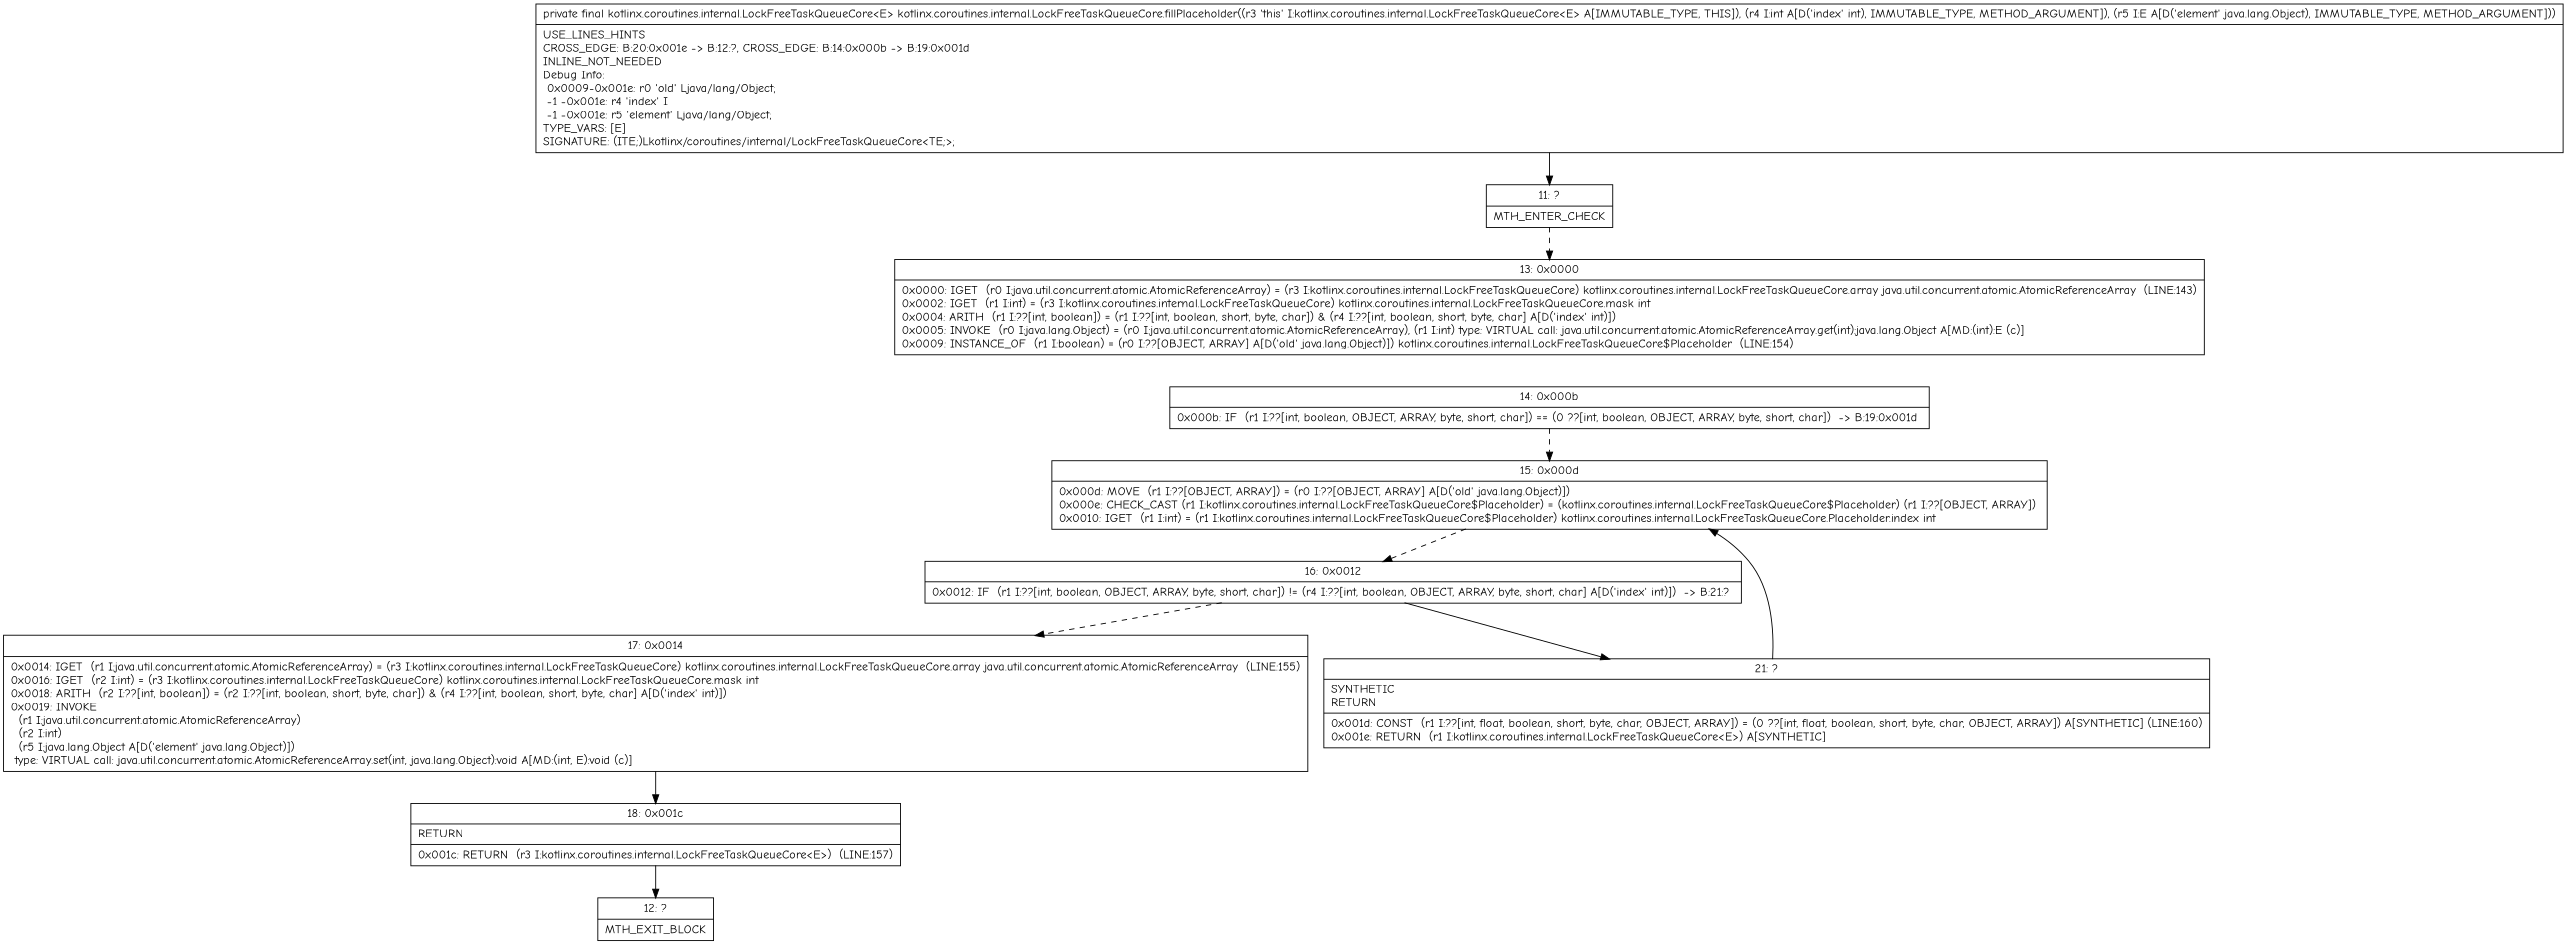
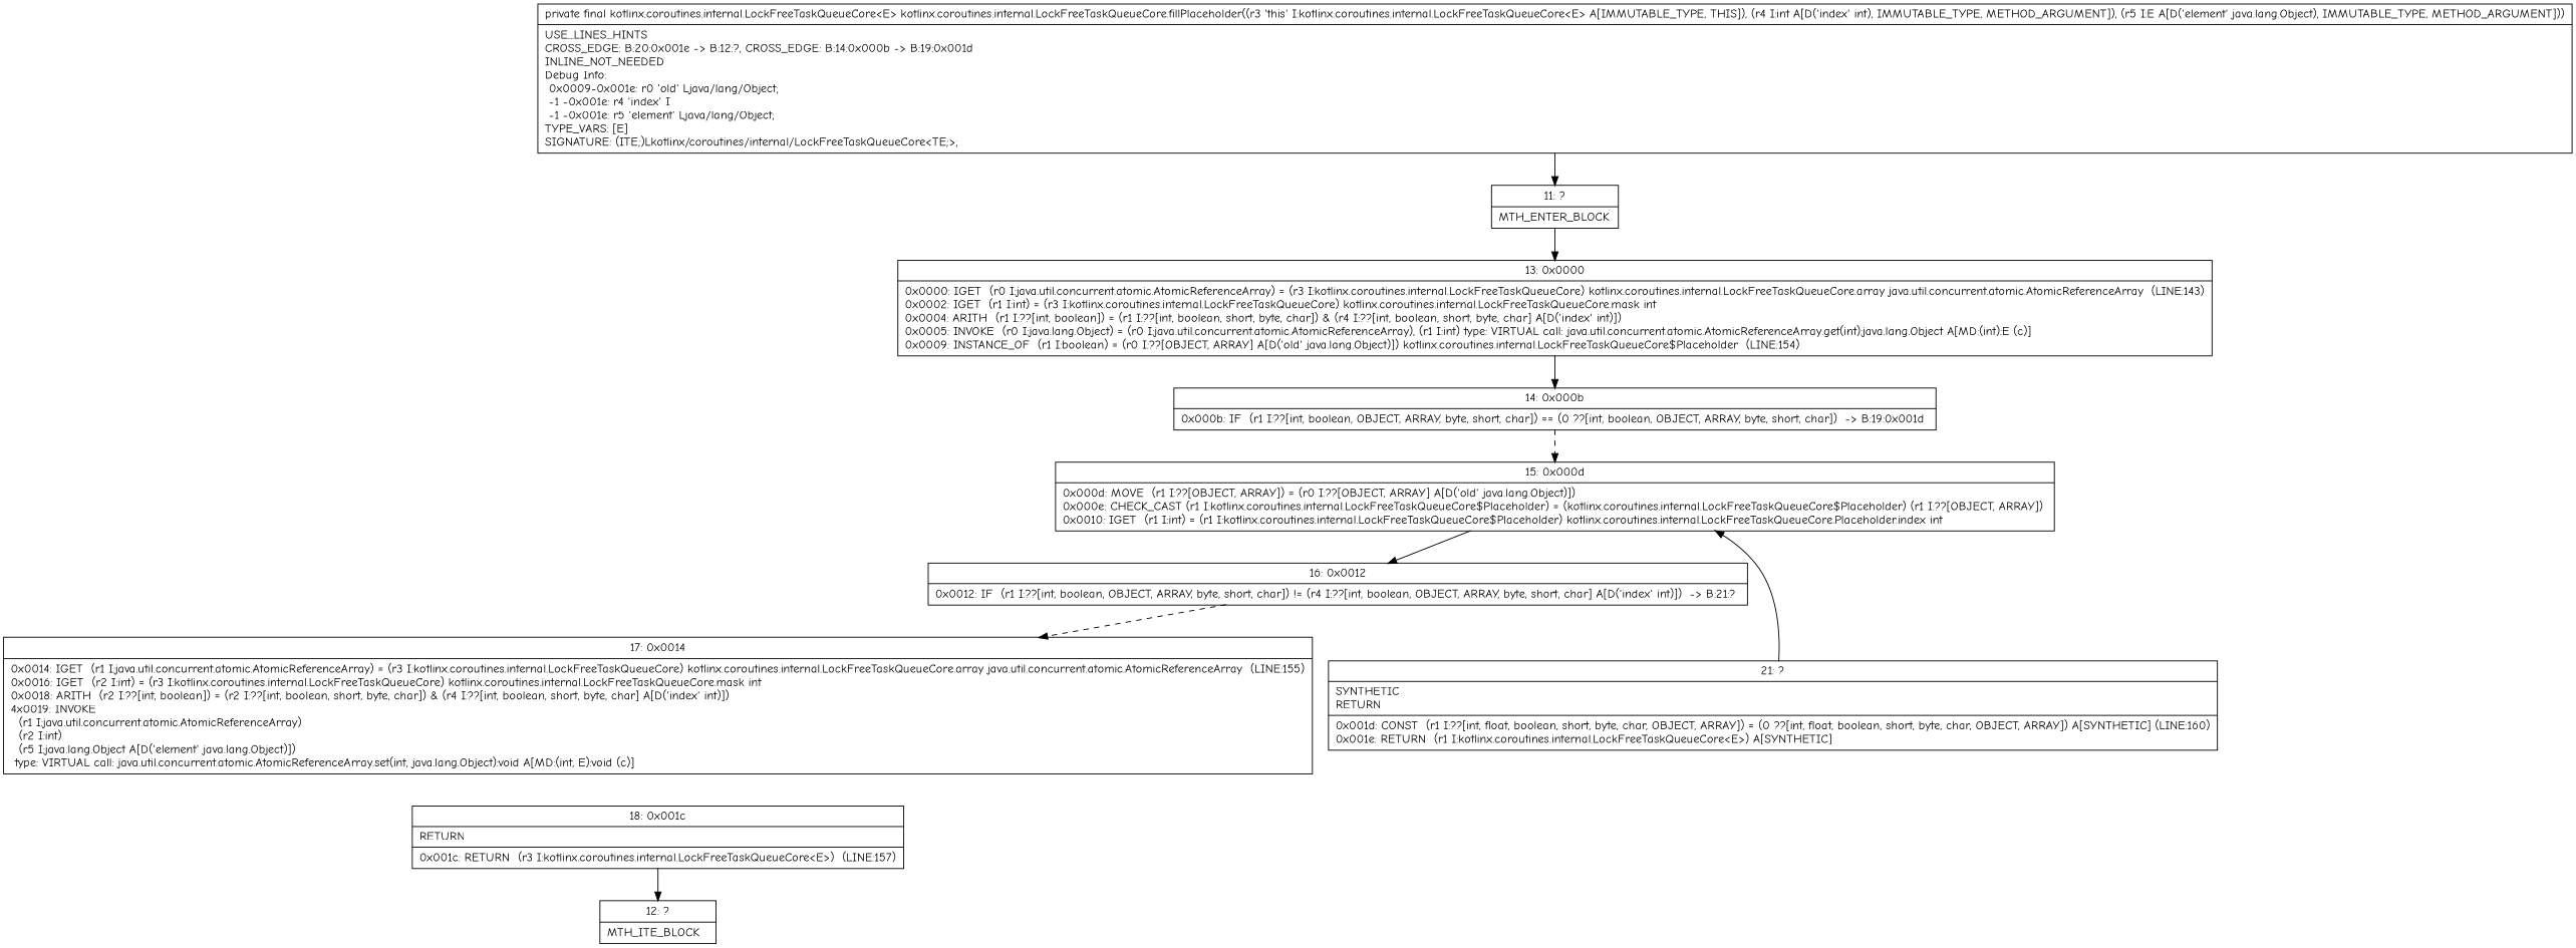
  digraph {
    fontname="Comic Neue"
    node [fontname="Comic Neue" shape=record]
    edge [fontname="Comic Neue"]
-   n1 [label="{11\:\ ?|MTH_ENTER_CHECK\l}"]
+   n1 [label="{11\:\ ?|MTH_ENTER_BLOCK\l}"]
    n2 [label="{13\:\ 0x0000|0x0000: IGET  (r0 I:java.util.concurrent.atomic.AtomicReferenceArray) = (r3 I:kotlinx.coroutines.internal.LockFreeTaskQueueCore) kotlinx.coroutines.internal.LockFreeTaskQueueCore.array java.util.concurrent.atomic.AtomicReferenceArray  (LINE:143)\l0x0002: IGET  (r1 I:int) = (r3 I:kotlinx.coroutines.internal.LockFreeTaskQueueCore) kotlinx.coroutines.internal.LockFreeTaskQueueCore.mask int \l0x0004: ARITH  (r1 I:??[int, boolean]) = (r1 I:??[int, boolean, short, byte, char]) & (r4 I:??[int, boolean, short, byte, char] A[D('index' int)]) \l0x0005: INVOKE  (r0 I:java.lang.Object) = (r0 I:java.util.concurrent.atomic.AtomicReferenceArray), (r1 I:int) type: VIRTUAL call: java.util.concurrent.atomic.AtomicReferenceArray.get(int):java.lang.Object A[MD:(int):E (c)]\l0x0009: INSTANCE_OF  (r1 I:boolean) = (r0 I:??[OBJECT, ARRAY] A[D('old' java.lang.Object)]) kotlinx.coroutines.internal.LockFreeTaskQueueCore$Placeholder  (LINE:154)\l}"]
    n3 [label="{14\:\ 0x000b|0x000b: IF  (r1 I:??[int, boolean, OBJECT, ARRAY, byte, short, char]) == (0 ??[int, boolean, OBJECT, ARRAY, byte, short, char])  \-\> B:19:0x001d \l}"]
    n4 [label="{15\:\ 0x000d|0x000d: MOVE  (r1 I:??[OBJECT, ARRAY]) = (r0 I:??[OBJECT, ARRAY] A[D('old' java.lang.Object)]) \l0x000e: CHECK_CAST (r1 I:kotlinx.coroutines.internal.LockFreeTaskQueueCore$Placeholder) = (kotlinx.coroutines.internal.LockFreeTaskQueueCore$Placeholder) (r1 I:??[OBJECT, ARRAY]) \l0x0010: IGET  (r1 I:int) = (r1 I:kotlinx.coroutines.internal.LockFreeTaskQueueCore$Placeholder) kotlinx.coroutines.internal.LockFreeTaskQueueCore.Placeholder.index int \l}"]
    n5 [label="{16\:\ 0x0012|0x0012: IF  (r1 I:??[int, boolean, OBJECT, ARRAY, byte, short, char]) != (r4 I:??[int, boolean, OBJECT, ARRAY, byte, short, char] A[D('index' int)])  \-\> B:21:? \l}"]
-   n6 [label="{17\:\ 0x0014|0x0014: IGET  (r1 I:java.util.concurrent.atomic.AtomicReferenceArray) = (r3 I:kotlinx.coroutines.internal.LockFreeTaskQueueCore) kotlinx.coroutines.internal.LockFreeTaskQueueCore.array java.util.concurrent.atomic.AtomicReferenceArray  (LINE:155)\l0x0016: IGET  (r2 I:int) = (r3 I:kotlinx.coroutines.internal.LockFreeTaskQueueCore) kotlinx.coroutines.internal.LockFreeTaskQueueCore.mask int \l0x0018: ARITH  (r2 I:??[int, boolean]) = (r2 I:??[int, boolean, short, byte, char]) & (r4 I:??[int, boolean, short, byte, char] A[D('index' int)]) \l0x0019: INVOKE  \l  (r1 I:java.util.concurrent.atomic.AtomicReferenceArray)\l  (r2 I:int)\l  (r5 I:java.lang.Object A[D('element' java.lang.Object)])\l type: VIRTUAL call: java.util.concurrent.atomic.AtomicReferenceArray.set(int, java.lang.Object):void A[MD:(int, E):void (c)]\l}"]
+   n6 [label="{17\:\ 0x0014|0x0014: IGET  (r1 I:java.util.concurrent.atomic.AtomicReferenceArray) = (r3 I:kotlinx.coroutines.internal.LockFreeTaskQueueCore) kotlinx.coroutines.internal.LockFreeTaskQueueCore.array java.util.concurrent.atomic.AtomicReferenceArray  (LINE:155)\l0x0016: IGET  (r2 I:int) = (r3 I:kotlinx.coroutines.internal.LockFreeTaskQueueCore) kotlinx.coroutines.internal.LockFreeTaskQueueCore.mask int \l0x0018: ARITH  (r2 I:??[int, boolean]) = (r2 I:??[int, boolean, short, byte, char]) & (r4 I:??[int, boolean, short, byte, char] A[D('index' int)]) \l4x0019: INVOKE  \l  (r1 I:java.util.concurrent.atomic.AtomicReferenceArray)\l  (r2 I:int)\l  (r5 I:java.lang.Object A[D('element' java.lang.Object)])\l type: VIRTUAL call: java.util.concurrent.atomic.AtomicReferenceArray.set(int, java.lang.Object):void A[MD:(int, E):void (c)]\l}"]
    n7 [label="{21\:\ ?|SYNTHETIC\lRETURN\l|0x001d: CONST  (r1 I:??[int, float, boolean, short, byte, char, OBJECT, ARRAY]) = (0 ??[int, float, boolean, short, byte, char, OBJECT, ARRAY]) A[SYNTHETIC] (LINE:160)\l0x001e: RETURN  (r1 I:kotlinx.coroutines.internal.LockFreeTaskQueueCore\<E\>) A[SYNTHETIC]\l}"]
    n8 [label="{18\:\ 0x001c|RETURN\l|0x001c: RETURN  (r3 I:kotlinx.coroutines.internal.LockFreeTaskQueueCore\<E\>)  (LINE:157)\l}"]
-   n9 [label="{12\:\ ?|MTH_EXIT_BLOCK\l}"]
+   n9 [label="{12\:\ ?|MTH_ITE_BLOCK\l}"]
    n10 [label="{private final kotlinx.coroutines.internal.LockFreeTaskQueueCore\<E\> kotlinx.coroutines.internal.LockFreeTaskQueueCore.fillPlaceholder((r3 'this' I:kotlinx.coroutines.internal.LockFreeTaskQueueCore\<E\> A[IMMUTABLE_TYPE, THIS]), (r4 I:int A[D('index' int), IMMUTABLE_TYPE, METHOD_ARGUMENT]), (r5 I:E A[D('element' java.lang.Object), IMMUTABLE_TYPE, METHOD_ARGUMENT]))  | USE_LINES_HINTS\lCROSS_EDGE: B:20:0x001e \-\> B:12:?, CROSS_EDGE: B:14:0x000b \-\> B:19:0x001d\lINLINE_NOT_NEEDED\lDebug Info:\l  0x0009\-0x001e: r0 'old' Ljava\/lang\/Object;\l  \-1 \-0x001e: r4 'index' I\l  \-1 \-0x001e: r5 'element' Ljava\/lang\/Object;\lTYPE_VARS: [E]\lSIGNATURE: (ITE;)Lkotlinx\/coroutines\/internal\/LockFreeTaskQueueCore\<TE;\>;\l}"]
-   n1 -> n2 [style=dashed]
+   n1 -> n2
+   n2 -> n3
    n3 -> n4 [style=dashed]
-   n4 -> n5 [style=dashed]
+   n4 -> n5
    n5 -> n6 [style=dashed]
-   n5 -> n7
-   n6 -> n8
    n7 -> n4
    n8 -> n9
    n10 -> n1
  }
